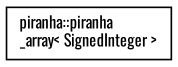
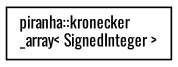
  digraph {
    rankdir=TB
    fontname=Oswald
-   n1 [color=black fillcolor=white fontname=Oswald fontsize=10 height=0.2 label="piranha::piranha\l_array\< SignedInteger \>" shape=record style=filled width=0.4]
+   n1 [color=black fillcolor=white fontname=Oswald fontsize=10 height=0.2 label="piranha::kronecker\l_array\< SignedInteger \>" shape=record style=filled width=0.4]
  }
